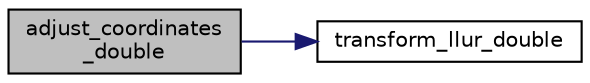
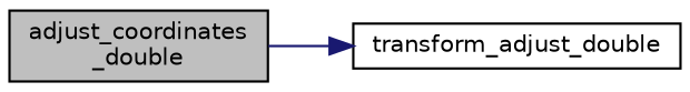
  digraph {
    rankdir=LR
    node [color=black fontname=Helvetica fontsize=10 shape=record style=filled]
    n1 [fillcolor=grey75 fontcolor=black height=0.2 label="adjust_coordinates\l_double" width=0.4]
-   n2 [fillcolor=white height=0.2 label=transform_llur_double width=0.4]
+   n2 [fillcolor=white height=0.2 label=transform_adjust_double width=0.4]
    n1 -> n2 [color=midnightblue fontname=Helvetica fontsize=10 labelfontname=Helvetica labelfontsize=10 style=solid]
  }
